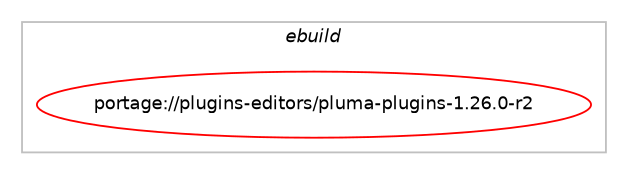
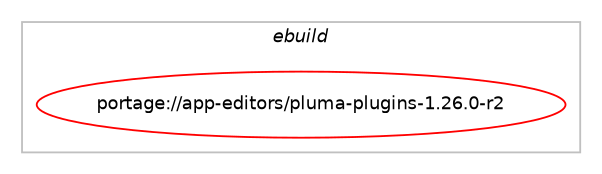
  digraph {
    compound=true
    concentrate=true
    fontname=Helvetica
    fontsize=10
    newrank=true
    rankdir=TB
    ranksep=1.5
-   n1 [color=red fontname=Helvetica fontsize=10 label="portage://plugins-editors/pluma-plugins-1.26.0-r2" width=4]
+   n1 [color=red fontname=Helvetica fontsize=10 label="portage://app-editors/pluma-plugins-1.26.0-r2" width=4]
    subgraph cluster_1 {
      color=gray
      label=<<i>ebuild</i>>
      n1
    }
    subgraph cluster_2 {
      color=gray
      label=<<i>dependencies</i>>
      subgraph cluster_3 {
        color=gray
        fillcolor="#eeeeee"
        label=<<i>compile</i>>
        style=filled
      }
      subgraph cluster_4 {
        color=gray
        fillcolor="#eeeeee"
        label=<<i>compile and run</i>>
        style=filled
      }
      subgraph cluster_5 {
        color=gray
        fillcolor="#eeeeee"
        label=<<i>run</i>>
        style=filled
      }
    }
    subgraph cluster_6 {
      color=gray
      label=<<i>candidates</i>>
      rank=same
    }
  }
